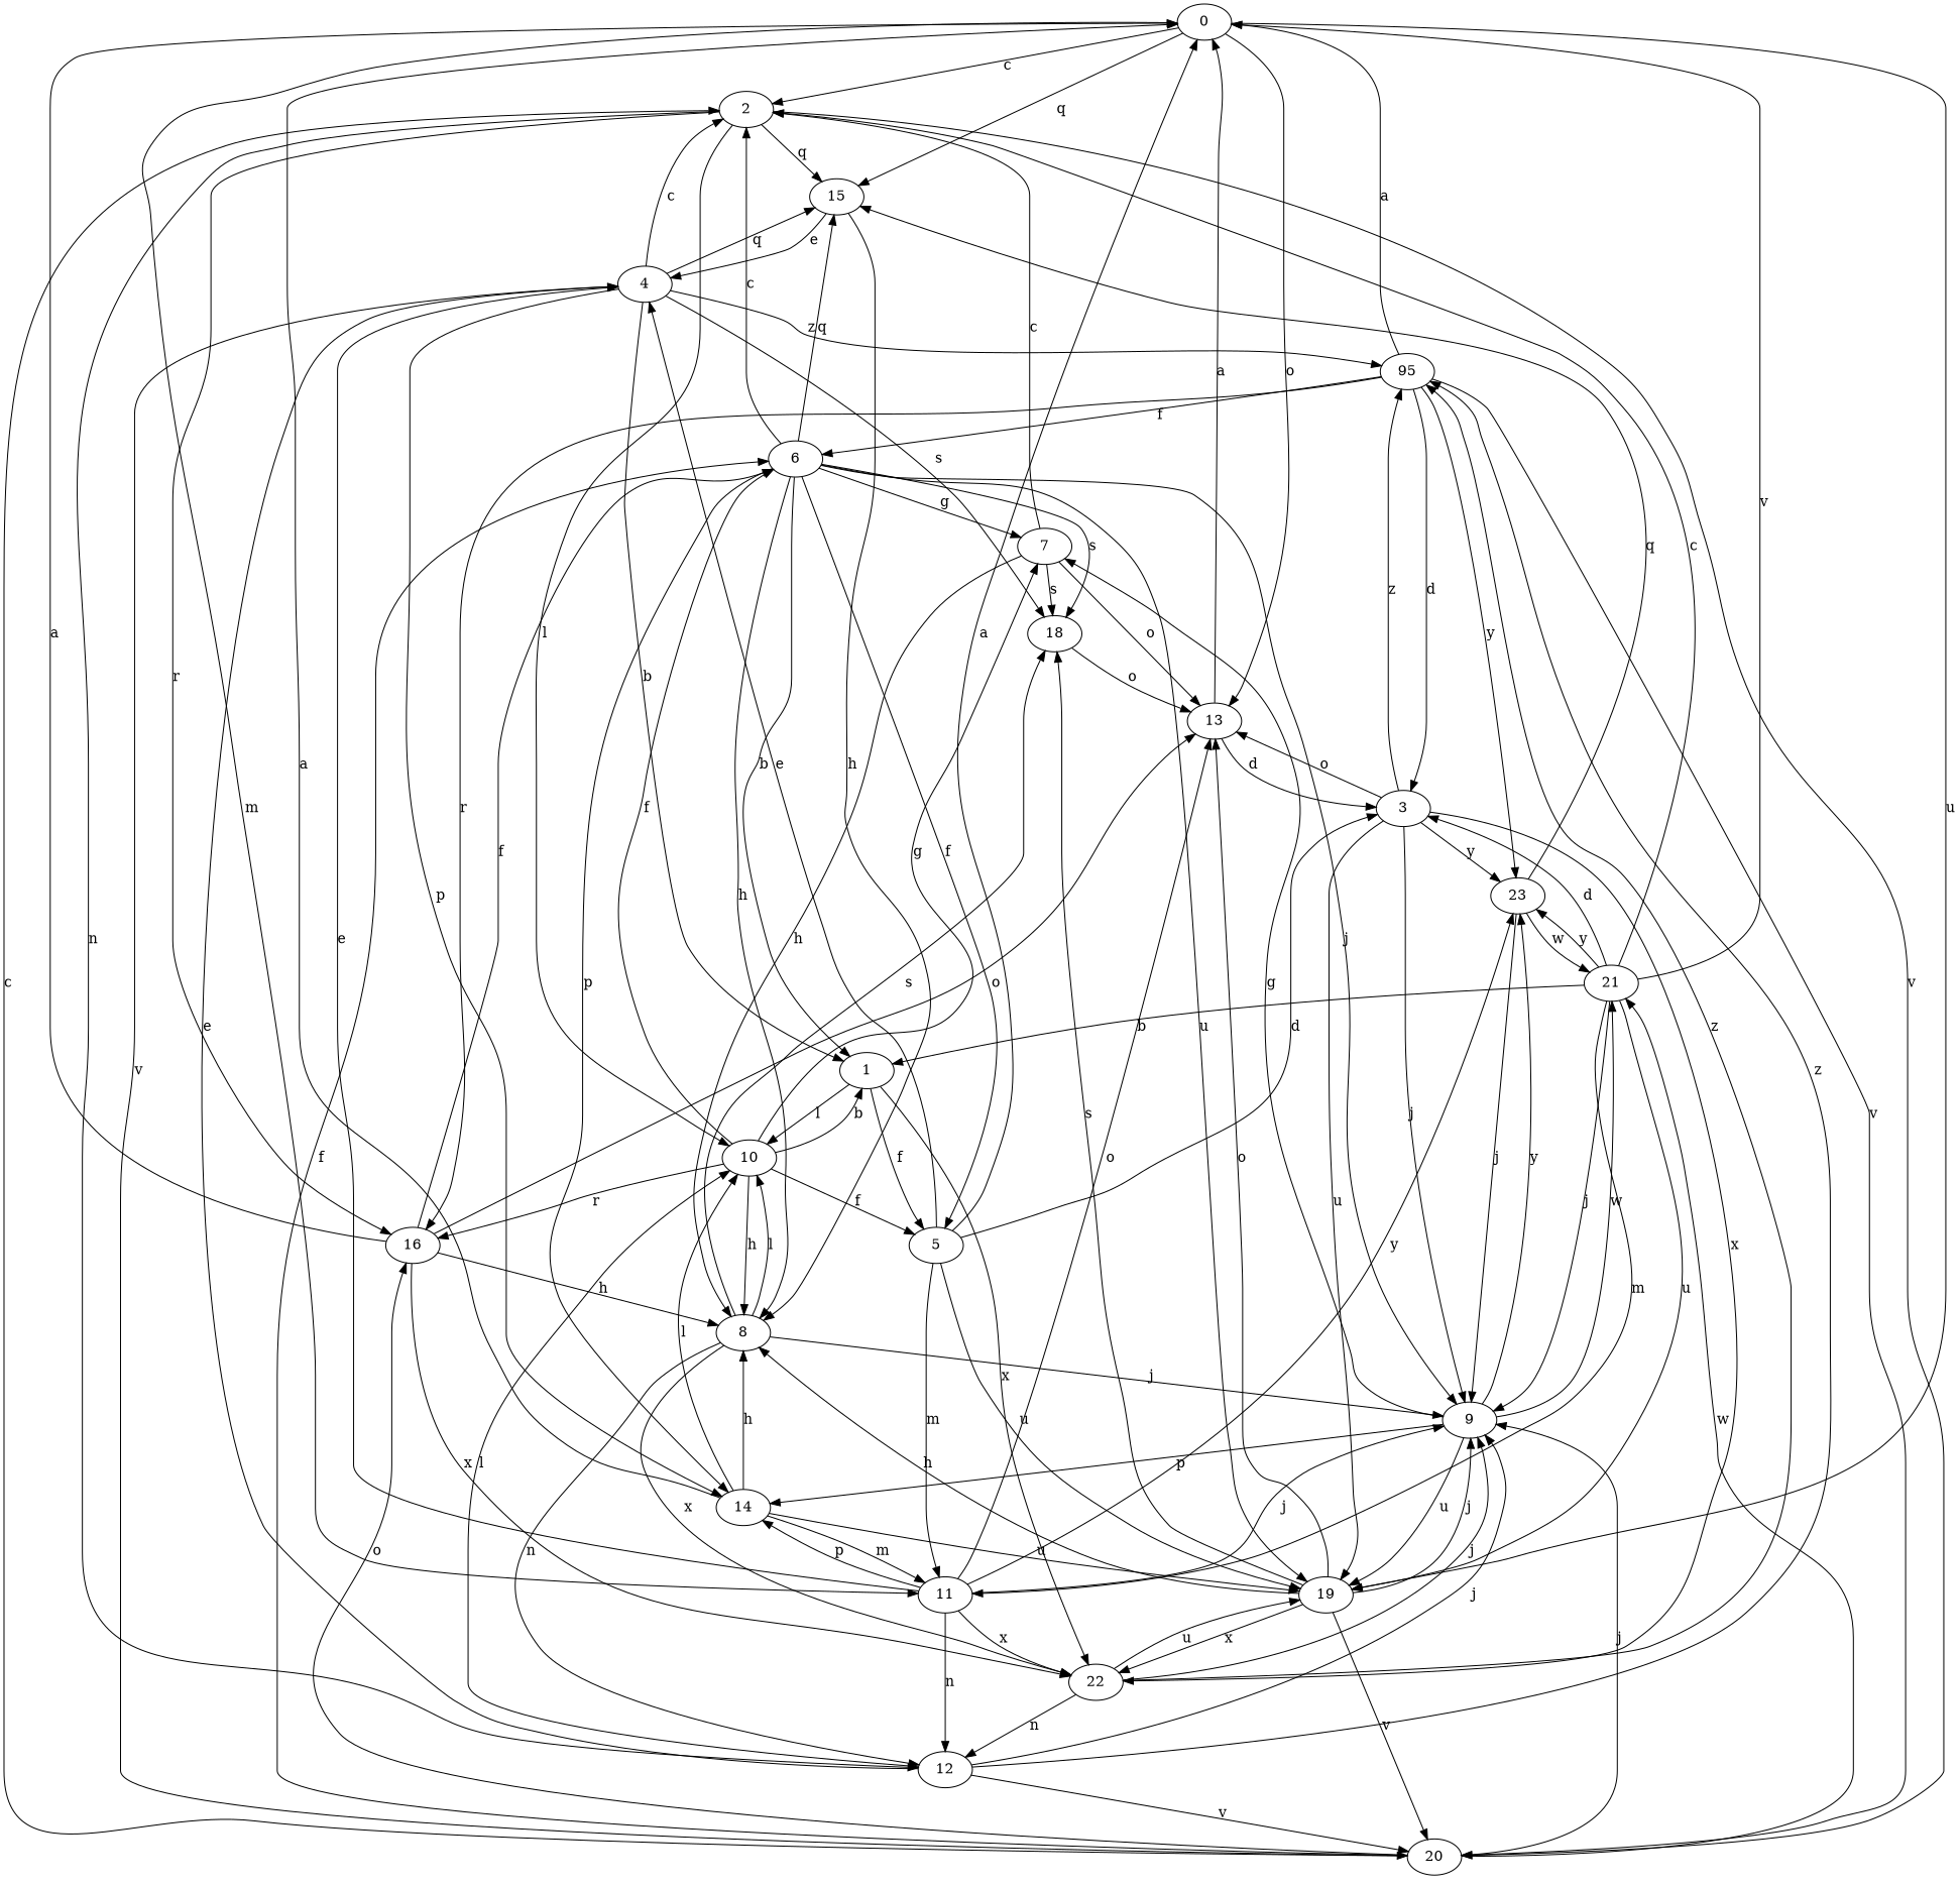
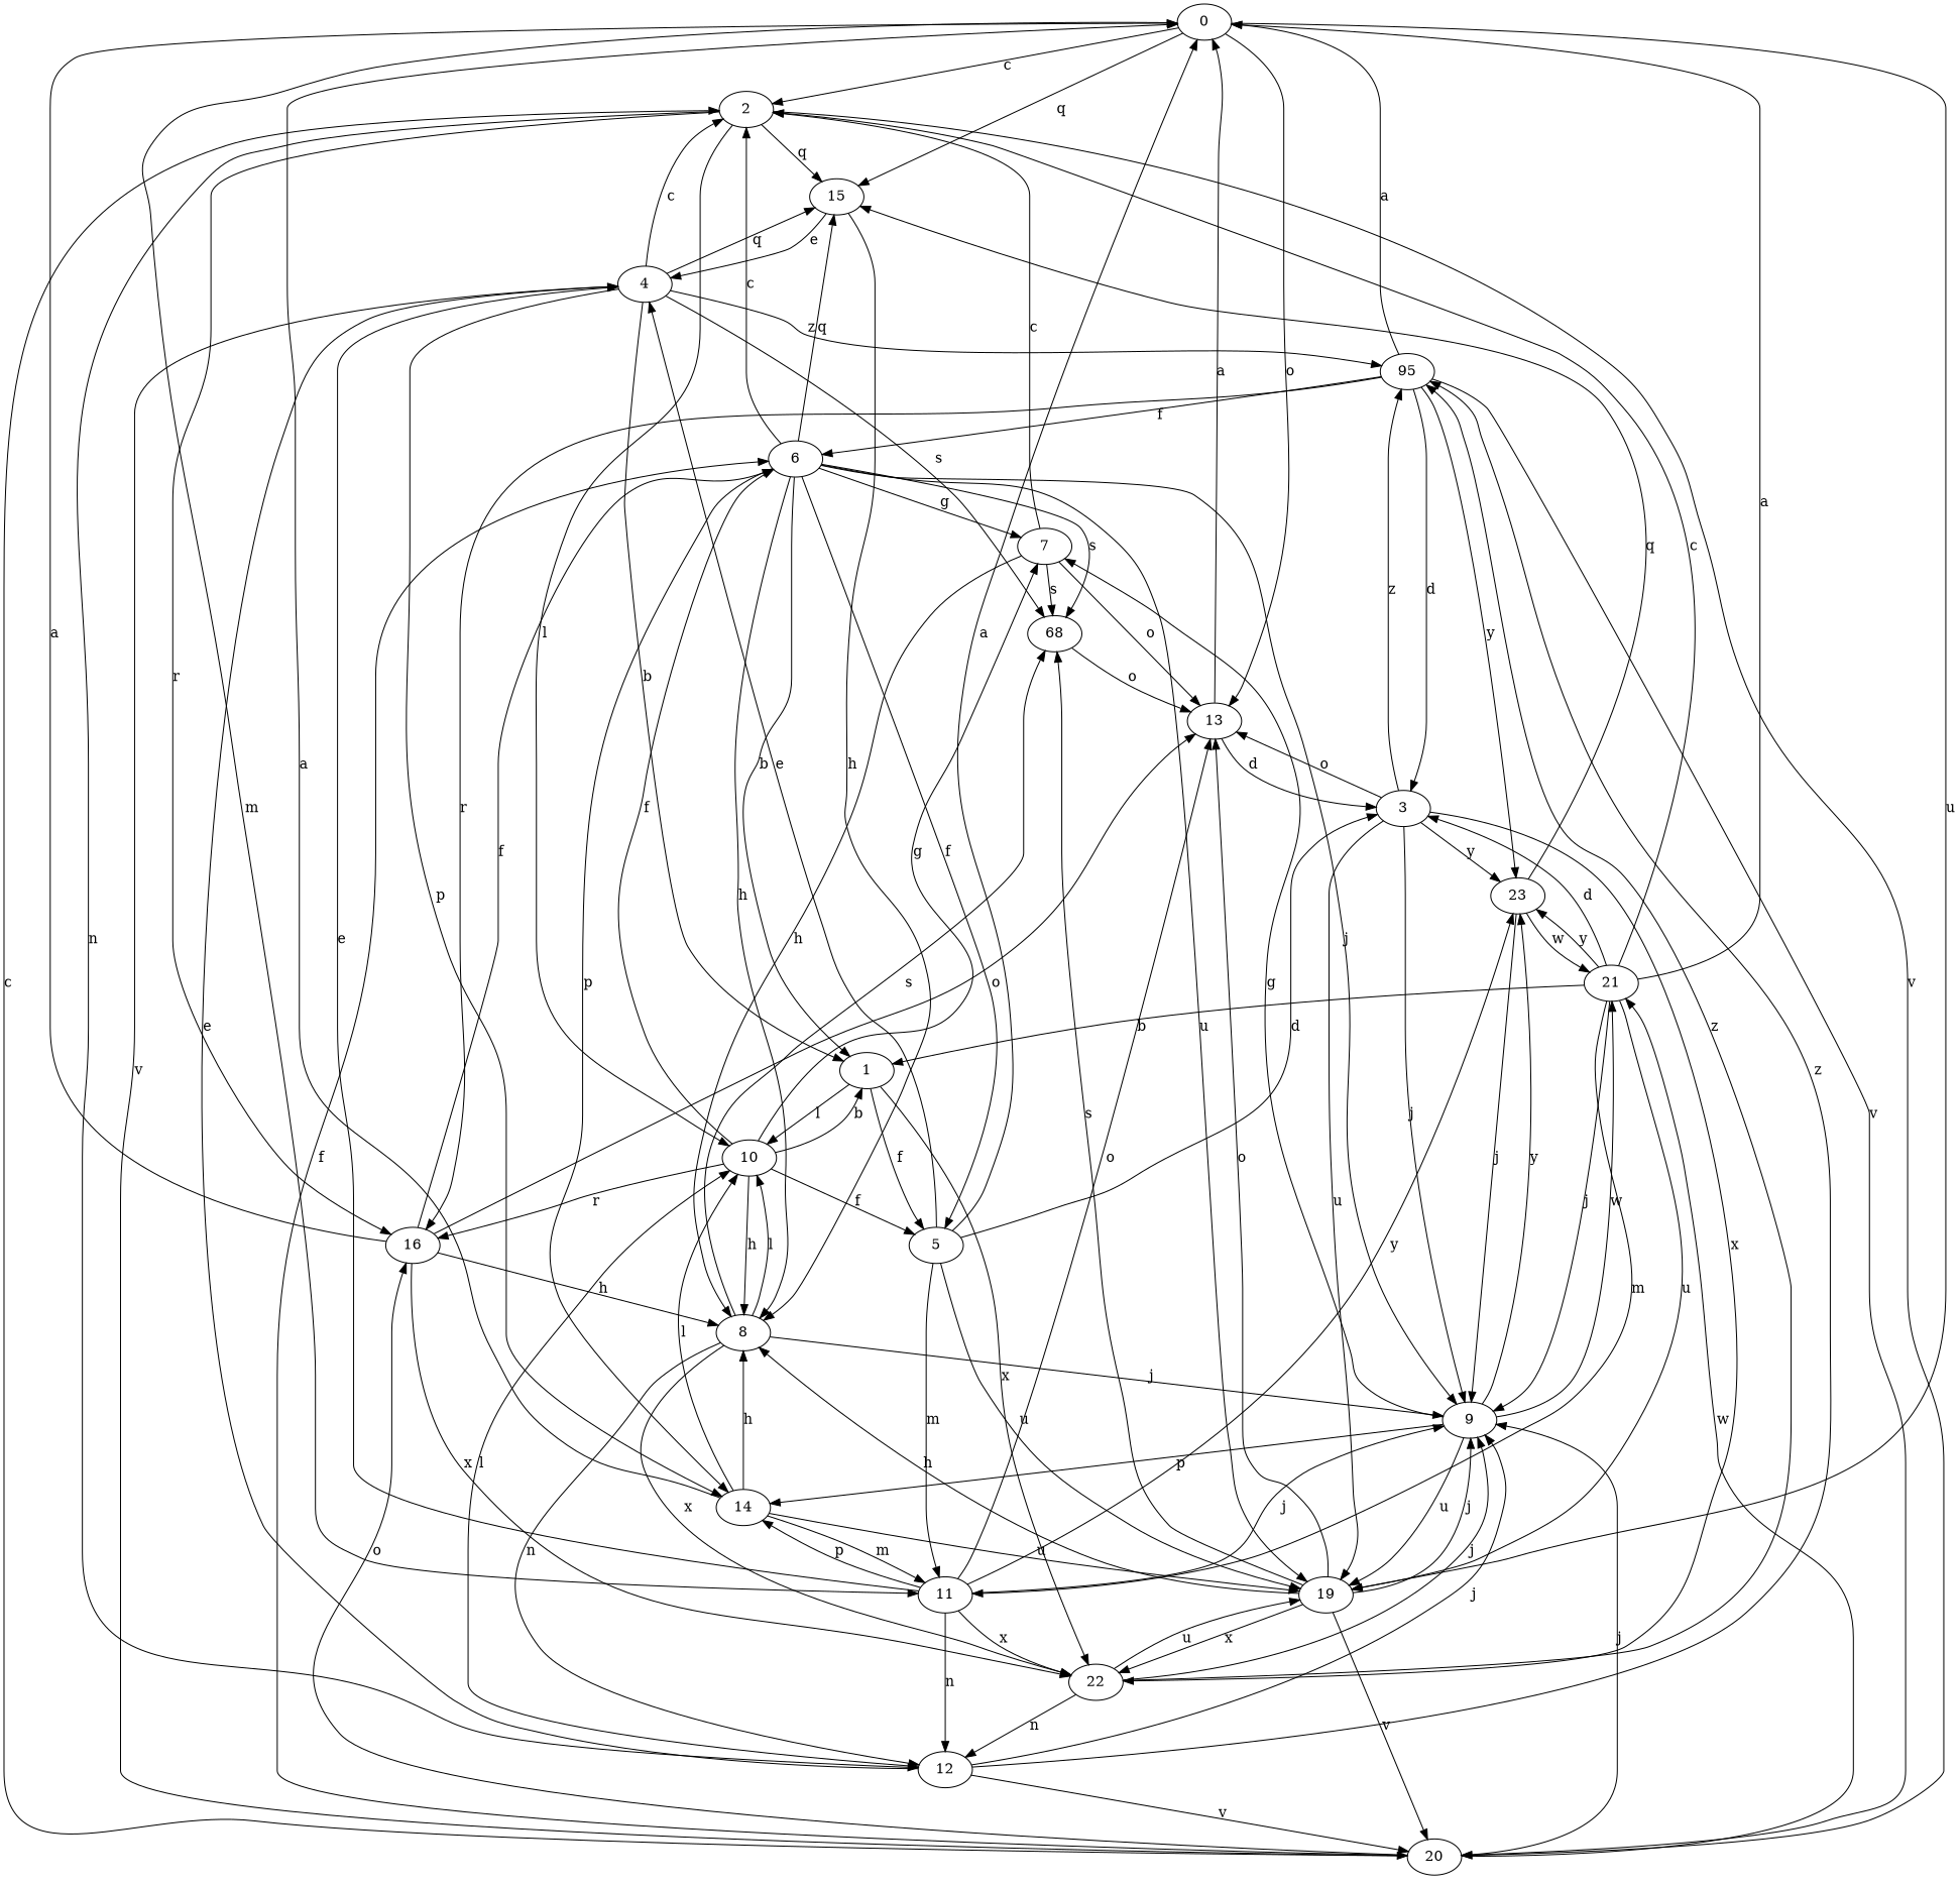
  strict digraph {
    0
    2
    11
    13
    15
    19
    10
    12
    16
    20
    22
    9
    23
    4
    14
    3
    8
-   18
+   18 [label=68]
    1
    5
    6
    7
    n23 [label=95]
    21
    0 -> 2 [label=c]
    0 -> 11 [label=m]
    0 -> 13 [label=o]
    0 -> 15 [label=q]
    0 -> 19 [label=u]
    2 -> 15 [label=q]
    2 -> 10 [label=l]
    2 -> 12 [label=n]
    2 -> 16 [label=r]
    2 -> 20 [label=v]
    11 -> 13 [label=o]
    11 -> 12 [label=n]
    11 -> 22 [label=x]
    11 -> 9 [label=j]
    11 -> 23 [label=y]
    11 -> 4 [label=e]
    11 -> 14 [label=p]
    13 -> 0 [label=a]
    13 -> 3 [label=d]
    15 -> 4 [label=e]
    15 -> 8 [label=h]
    19 -> 13 [label=o]
    19 -> 20 [label=v]
    19 -> 22 [label=x]
    19 -> 9 [label=j]
    19 -> 8 [label=h]
    19 -> 18 [label=s]
    10 -> 16 [label=r]
    10 -> 8 [label=h]
    10 -> 1 [label=b]
    10 -> 5 [label=f]
    10 -> 6 [label=f]
    10 -> 7 [label=g]
    12 -> 10 [label=l]
    12 -> 20 [label=v]
    12 -> 9 [label=j]
    12 -> 4 [label=e]
    12 -> n23 [label=z]
    16 -> 0 [label=a]
    16 -> 13 [label=o]
    16 -> 22 [label=x]
    16 -> 8 [label=h]
    16 -> 6 [label=f]
    20 -> 2 [label=c]
    20 -> 16 [label=o]
    20 -> 9 [label=j]
    20 -> 6 [label=f]
    20 -> 21 [label=w]
    22 -> 19 [label=u]
    22 -> 12 [label=n]
    22 -> 9 [label=j]
    22 -> n23 [label=z]
    9 -> 19 [label=u]
    9 -> 23 [label=y]
    9 -> 14 [label=p]
    9 -> 7 [label=g]
    9 -> 21 [label=w]
    23 -> 15 [label=q]
    23 -> 9 [label=j]
    23 -> 21 [label=w]
    4 -> 2 [label=c]
    4 -> 15 [label=q]
    4 -> 20 [label=v]
    4 -> 14 [label=p]
    4 -> 18 [label=s]
    4 -> 1 [label=b]
    4 -> n23 [label=z]
    14 -> 0 [label=a]
    14 -> 11 [label=m]
    14 -> 19 [label=u]
    14 -> 10 [label=l]
    14 -> 8 [label=h]
    3 -> 13 [label=o]
    3 -> 19 [label=u]
    3 -> 22 [label=x]
    3 -> 9 [label=j]
    3 -> 23 [label=y]
    3 -> n23 [label=z]
    8 -> 10 [label=l]
    8 -> 12 [label=n]
    8 -> 22 [label=x]
    8 -> 9 [label=j]
    8 -> 18 [label=s]
    18 -> 13 [label=o]
    1 -> 10 [label=l]
    1 -> 22 [label=x]
    1 -> 5 [label=f]
    5 -> 0 [label=a]
    5 -> 11 [label=m]
    5 -> 19 [label=u]
    5 -> 4 [label=e]
    5 -> 3 [label=d]
    6 -> 2 [label=c]
    6 -> 15 [label=q]
    6 -> 19 [label=u]
    6 -> 9 [label=j]
    6 -> 14 [label=p]
    6 -> 8 [label=h]
    6 -> 18 [label=s]
    6 -> 1 [label=b]
    6 -> 5 [label=f]
    6 -> 7 [label=g]
    7 -> 2 [label=c]
    7 -> 13 [label=o]
    7 -> 8 [label=h]
    7 -> 18 [label=s]
    n23 -> 0 [label=a]
    n23 -> 16 [label=r]
    n23 -> 20 [label=v]
    n23 -> 23 [label=y]
    n23 -> 3 [label=d]
    n23 -> 6 [label=f]
-   21 -> 0 [label=v]
+   21 -> 0 [label=a]
    21 -> 2 [label=c]
    21 -> 11 [label=m]
    21 -> 19 [label=u]
    21 -> 9 [label=j]
    21 -> 23 [label=y]
    21 -> 3 [label=d]
    21 -> 1 [label=b]
  }
